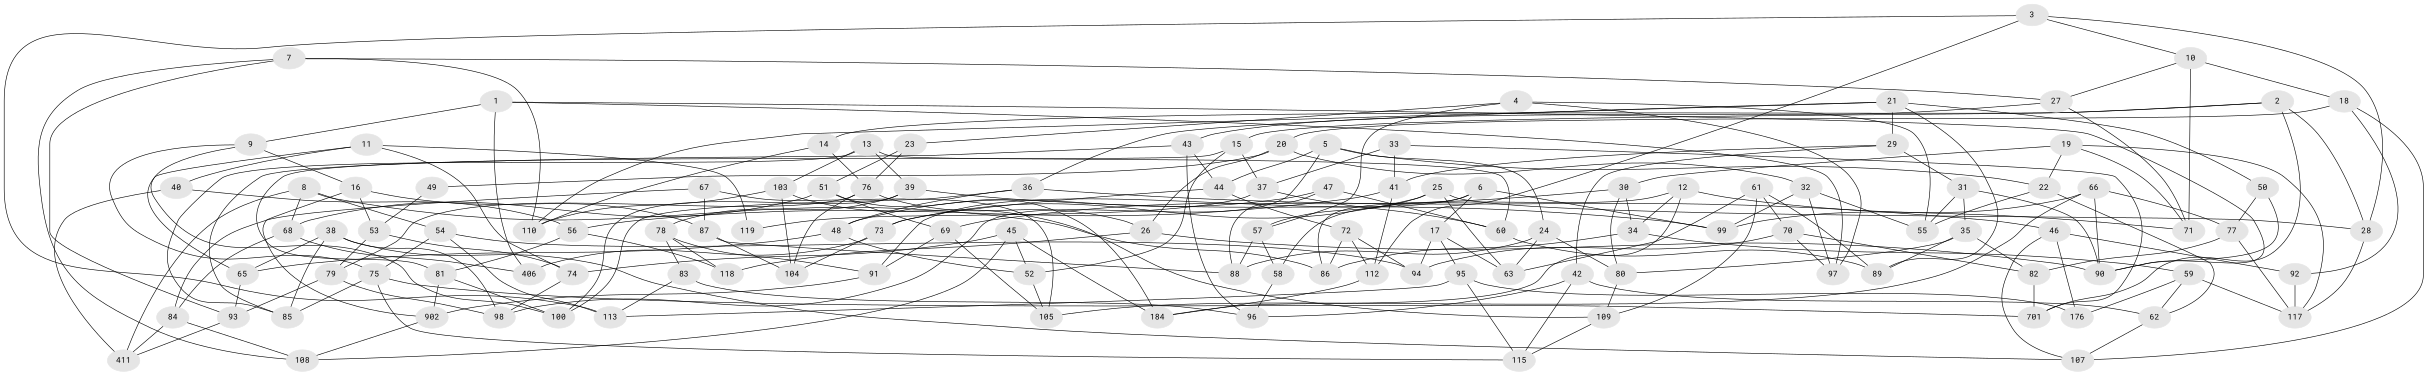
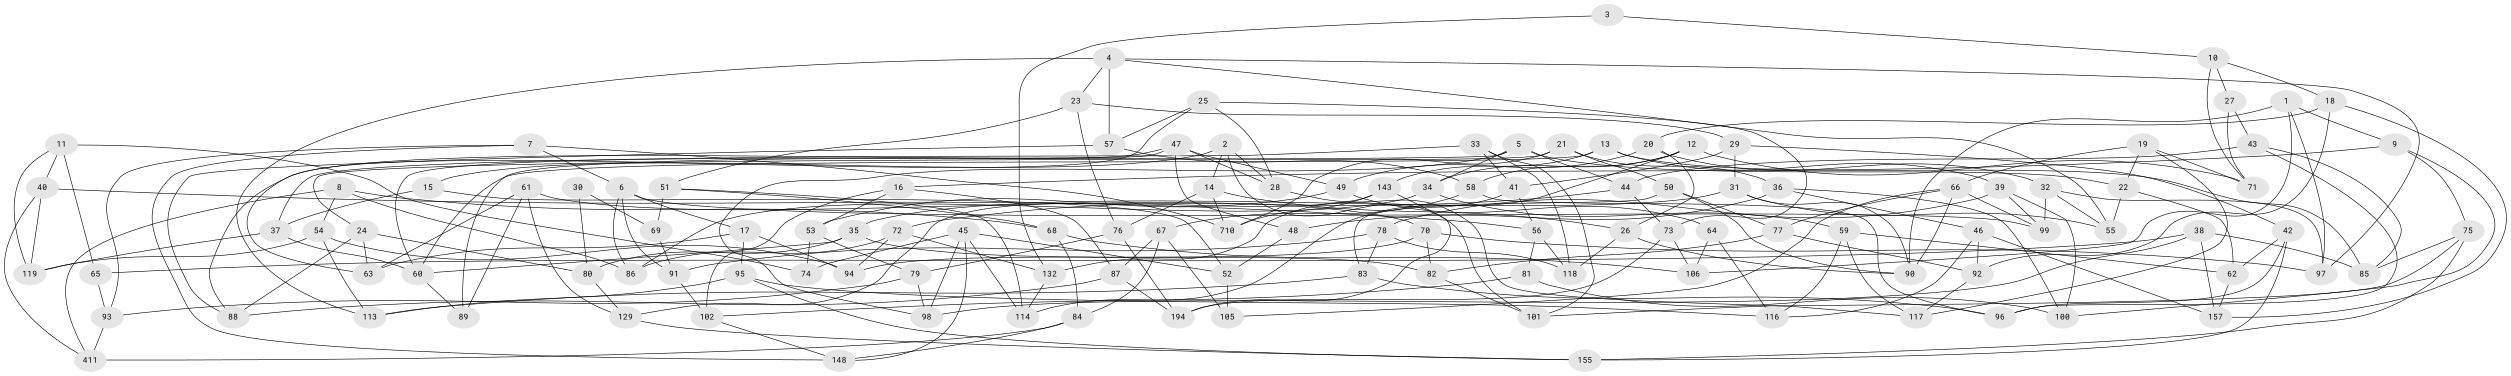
  graph {
    fontname="Roboto Mono"
    node [color=gray90 fontname="Roboto Mono" style=filled]
    edge [fontname="Roboto Mono"]
    1
    9
    90
    97
-   106 [label=406]
+   106
    16
    75
    100
    2
    14
    15
    28
-   101 [label=701]
-   110
+   101
+   110 [label=710]
    26
    76
    37
    52
    81
    117
    3
    10
-   112
+   112 [label=132]
    113
    27
    18
    71
-   114 [label=184]
+   114
    4
    23
    55
    57
    29
    51
    58
    88
    5
    22
    24
    44
    98
    62
    63
    80
    73
    72
    6
    17
    86
    91
    99
    94
    95
-   102 [label=902]
+   102
    7
    93
-   108
+   108 [label=148]
    43
    n59 [label=411]
    8
    54
    68
    119
    84
    53
    87
    85
-   115
+   115 [label=155]
    20
    92
-   107
+   107 [label=157]
    11
    40
    65
    74
    56
    12
    34
    59
    96
    67
    13
    39
    60
-   103
+   103 [label=143]
    78
    89
-   109
-   104
+   109 [label=129]
+   104 [label=194]
    118
    79
    105
-   116 [label=176]
+   116
    32
    49
    19
    30
    69
+   64
    21
    36
    50
    46
    48
    77
    83
    31
    41
    42
    25
    35
    82
    33
    38
    45
    47
    61
    70
    66
    1 -- 9
    1 -- 90
    1 -- 97
    1 -- 106
    9 -- 16
    9 -- 75
    9 -- 100
    16 -- 102
    16 -- 53
    16 -- 87
    75 -- 101
    75 -- 85
    75 -- 115
    2 -- 14
    2 -- 15
    2 -- 28
    2 -- 101
    14 -- 110
-   76 -- 26
+   14 -- 26
    14 -- 76
    15 -- 37
    15 -- 52
-   15 -- 81
    28 -- 117
    26 -- 90
    26 -- 118
    76 -- 104
    76 -- 79
    37 -- 119
    37 -- 60
    52 -- 105
    81 -- 100
    81 -- 102
-   3 -- 28
+   47 -- 28
    3 -- 10
    3 -- 112
-   3 -- 113
+   4 -- 113
    10 -- 27
    10 -- 18
    10 -- 71
    112 -- 114
    27 -- 71
    27 -- 43
    18 -- 20
    18 -- 92
    18 -- 107
    4 -- 97
    4 -- 23
    4 -- 55
    4 -- 57
    23 -- 76
-   21 -- 29
+   23 -- 29
    23 -- 51
    57 -- 58
    57 -- 88
    29 -- 31
    29 -- 41
    29 -- 42
    51 -- 114
    51 -- 68
    51 -- 69
    58 -- 96
+   58 -- 67
    5 -- 22
    5 -- 24
    5 -- 44
    5 -- 98
    22 -- 55
    22 -- 62
    24 -- 88
    24 -- 63
    24 -- 80
    44 -- 73
    44 -- 72
    62 -- 107
    80 -- 109
    73 -- 106
    73 -- 104
    72 -- 112
    72 -- 86
    72 -- 94
    6 -- 17
    6 -- 86
    6 -- 91
    6 -- 99
    17 -- 63
    17 -- 94
    17 -- 95
    91 -- 102
    95 -- 113
    95 -- 115
    95 -- 116
    102 -- 108
    7 -- 110
-   7 -- 27
+   7 -- 6
    7 -- 93
    7 -- 108
    93 -- n59
    43 -- 44
    43 -- 85
    43 -- 96
    8 -- 86
    8 -- n59
    8 -- 54
    8 -- 68
    54 -- 113
    54 -- 94
-   54 -- 75
+   54 -- 119
    68 -- 106
    68 -- 84
    84 -- 108
    84 -- n59
    53 -- 74
    53 -- 79
    87 -- 88
    87 -- 104
    20 -- 26
    20 -- 32
    20 -- 49
    92 -- 117
    11 -- 119
    11 -- 40
    11 -- 65
    11 -- 74
    40 -- n59
+   40 -- 119
    40 -- 56
    65 -- 93
-   74 -- 98
+   45 -- 98
    56 -- 81
    56 -- 118
    12 -- 71
    12 -- 114
    12 -- 58
    12 -- 34
    34 -- 86
    34 -- 59
    59 -- 117
    59 -- 62
    59 -- 116
    67 -- 84
    67 -- 87
    67 -- 105
    13 -- 85
    13 -- 39
    13 -- 60
    13 -- 103
    39 -- 100
    39 -- 99
    39 -- 78
    60 -- 89
    103 -- 110
    103 -- 109
    103 -- 104
    78 -- 91
    78 -- 118
    78 -- 83
    109 -- 115
    79 -- 98
    79 -- 93
    32 -- 97
    32 -- 55
    32 -- 99
    49 -- 53
+   49 -- 64
    19 -- 117
    19 -- 71
    19 -- 22
-   19 -- 30
+   19 -- 66
    30 -- 80
-   30 -- 34
+   5 -- 34
    30 -- 69
    69 -- 91
-   69 -- 105
+   64 -- 106
+   64 -- 116
    21 -- 110
    21 -- 89
    21 -- 36
    21 -- 50
    36 -- 100
    36 -- 46
    36 -- 48
    50 -- 90
    50 -- 77
+   50 -- 83
    46 -- 92
    46 -- 107
    46 -- 116
    48 -- 52
-   48 -- 65
-   77 -- 117
+   77 -- 92
    77 -- 82
    83 -- 113
    83 -- 96
    31 -- 90
    31 -- 55
    31 -- 35
    41 -- 112
    41 -- 56
    42 -- 62
    42 -- 115
    42 -- 96
    25 -- 28
    25 -- 57
    25 -- 63
    25 -- 73
    35 -- 80
-   35 -- 89
+   35 -- 60
    35 -- 82
    82 -- 101
    33 -- 101
    33 -- 37
+   33 -- 118
    33 -- 41
    38 -- 98
    38 -- 85
    38 -- 107
    38 -- 65
    45 -- 52
    45 -- 114
    45 -- 108
    45 -- 74
    47 -- 88
    47 -- 60
+   47 -- 49
    47 -- 48
    61 -- 63
    61 -- 89
    61 -- 109
    61 -- 70
    70 -- 97
    70 -- 94
    70 -- 82
    66 -- 90
    66 -- 99
    66 -- 105
    66 -- 77
  }
